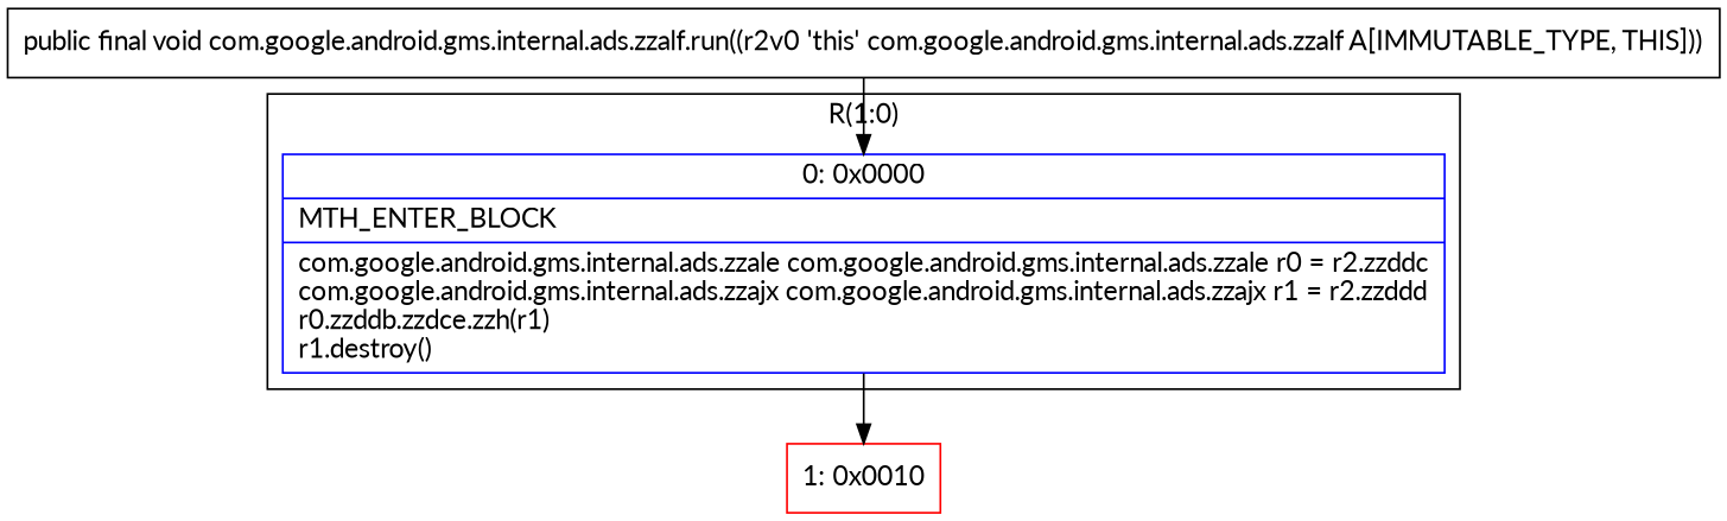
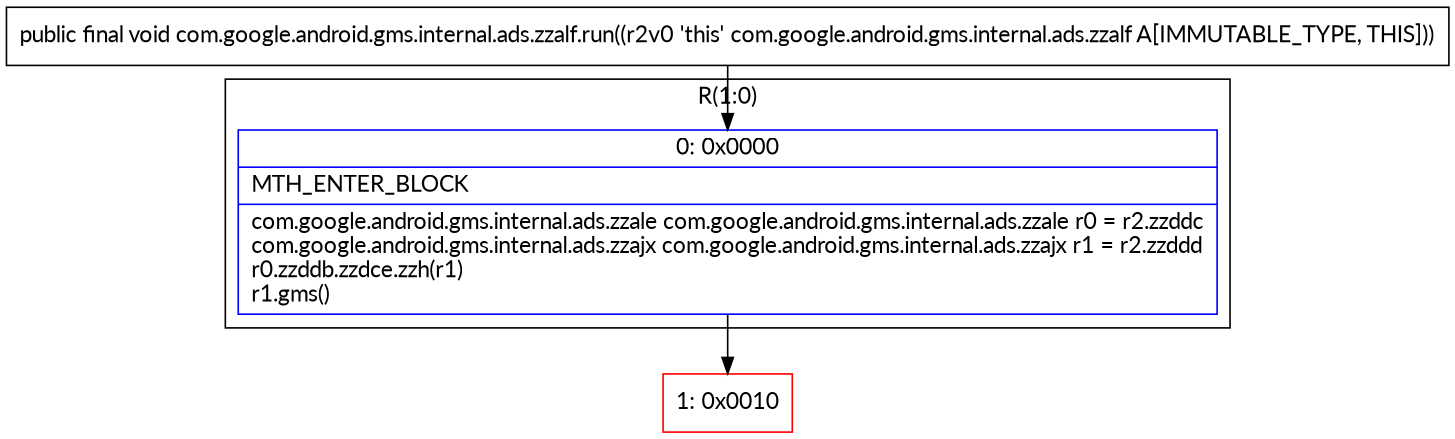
  digraph {
    fontname=Lato
    node [shape=record fontname=Lato]
    edge [fontname=Lato]
-   n1 [color=blue label="{0\:\ 0x0000|MTH_ENTER_BLOCK\l|com.google.android.gms.internal.ads.zzale com.google.android.gms.internal.ads.zzale r0 = r2.zzddc\lcom.google.android.gms.internal.ads.zzajx com.google.android.gms.internal.ads.zzajx r1 = r2.zzddd\lr0.zzddb.zzdce.zzh(r1)\lr1.destroy()\l}"]
+   n1 [color=blue label="{0\:\ 0x0000|MTH_ENTER_BLOCK\l|com.google.android.gms.internal.ads.zzale com.google.android.gms.internal.ads.zzale r0 = r2.zzddc\lcom.google.android.gms.internal.ads.zzajx com.google.android.gms.internal.ads.zzajx r1 = r2.zzddd\lr0.zzddb.zzdce.zzh(r1)\lr1.gms()\l}"]
    n2 [color=red label="{1\:\ 0x0010}"]
    n3 [label="{public final void com.google.android.gms.internal.ads.zzalf.run((r2v0 'this' com.google.android.gms.internal.ads.zzalf A[IMMUTABLE_TYPE, THIS])) }"]
    subgraph cluster_1 {
      label="R(1:0)"
      n1
    }
    n1 -> n2
    n3 -> n1
  }
